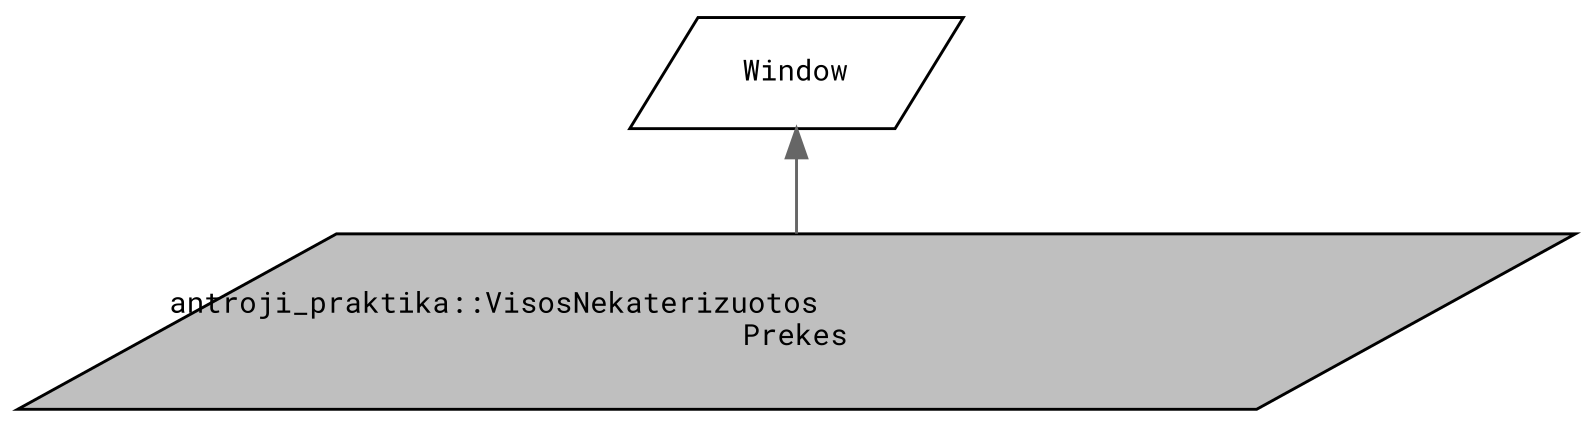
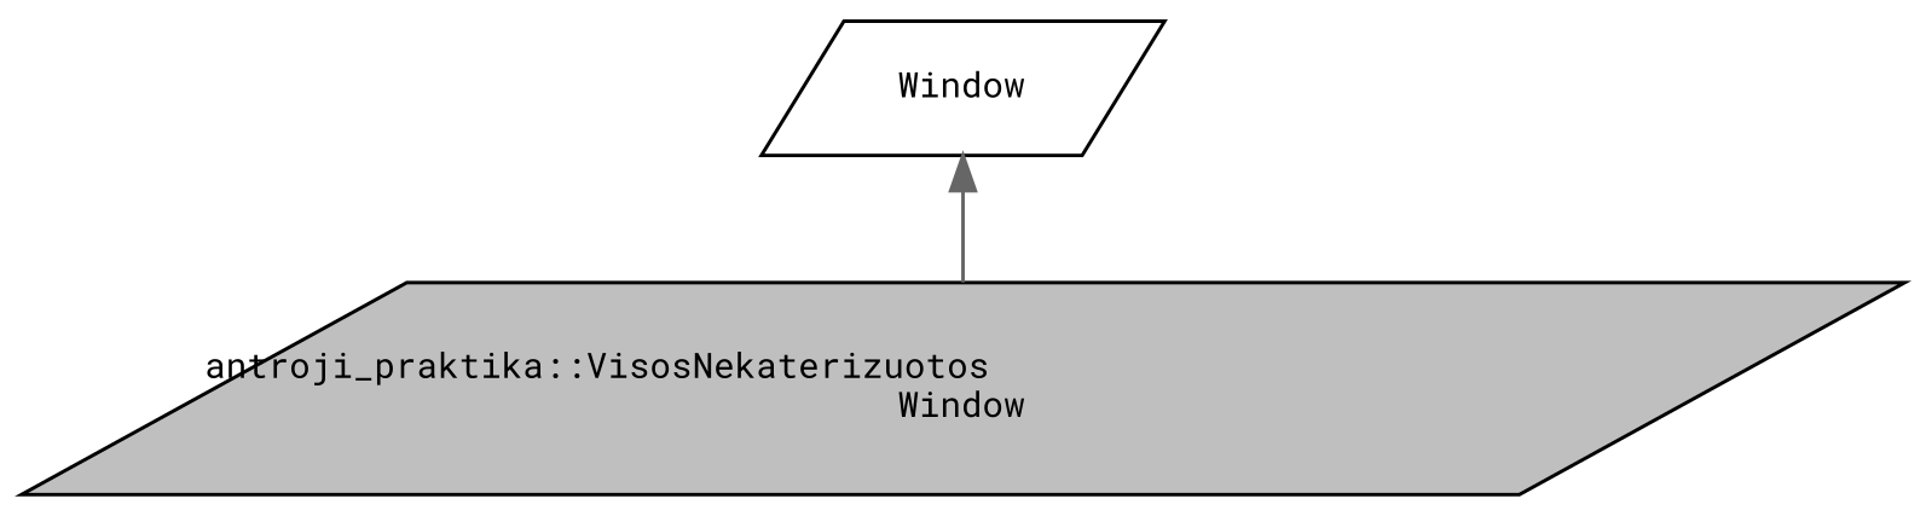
  digraph {
    fontname="Roboto Mono"
    node [color=black fontname="Roboto Mono" fontsize=10 shape=parallelogram style=filled]
-   n1 [fillcolor=grey75 fontcolor=black height=0.2 label="antroji_praktika::VisosNekaterizuotos\lPrekes" width=0.4]
+   n1 [fillcolor=grey75 fontcolor=black height=0.2 label="antroji_praktika::VisosNekaterizuotos\lWindow" width=0.4]
    n2 [fillcolor=white height=0.2 label=Window width=0.4]
    n2 -> n1 [color=gray40 dir=back fontname="Roboto Mono" fontsize=10 labelfontname=Helvetica labelfontsize=10 style=solid]
  }
